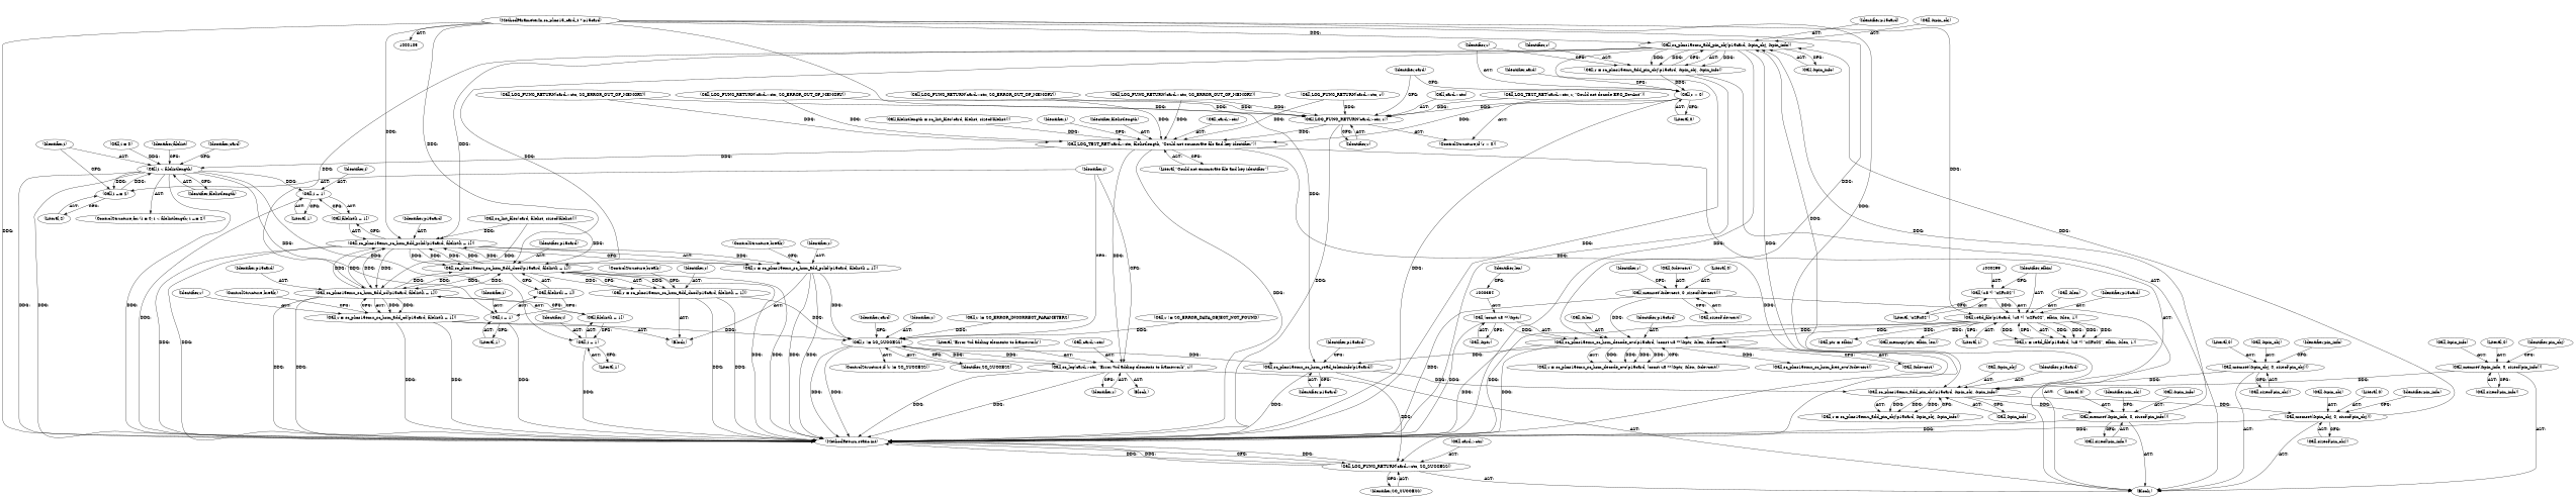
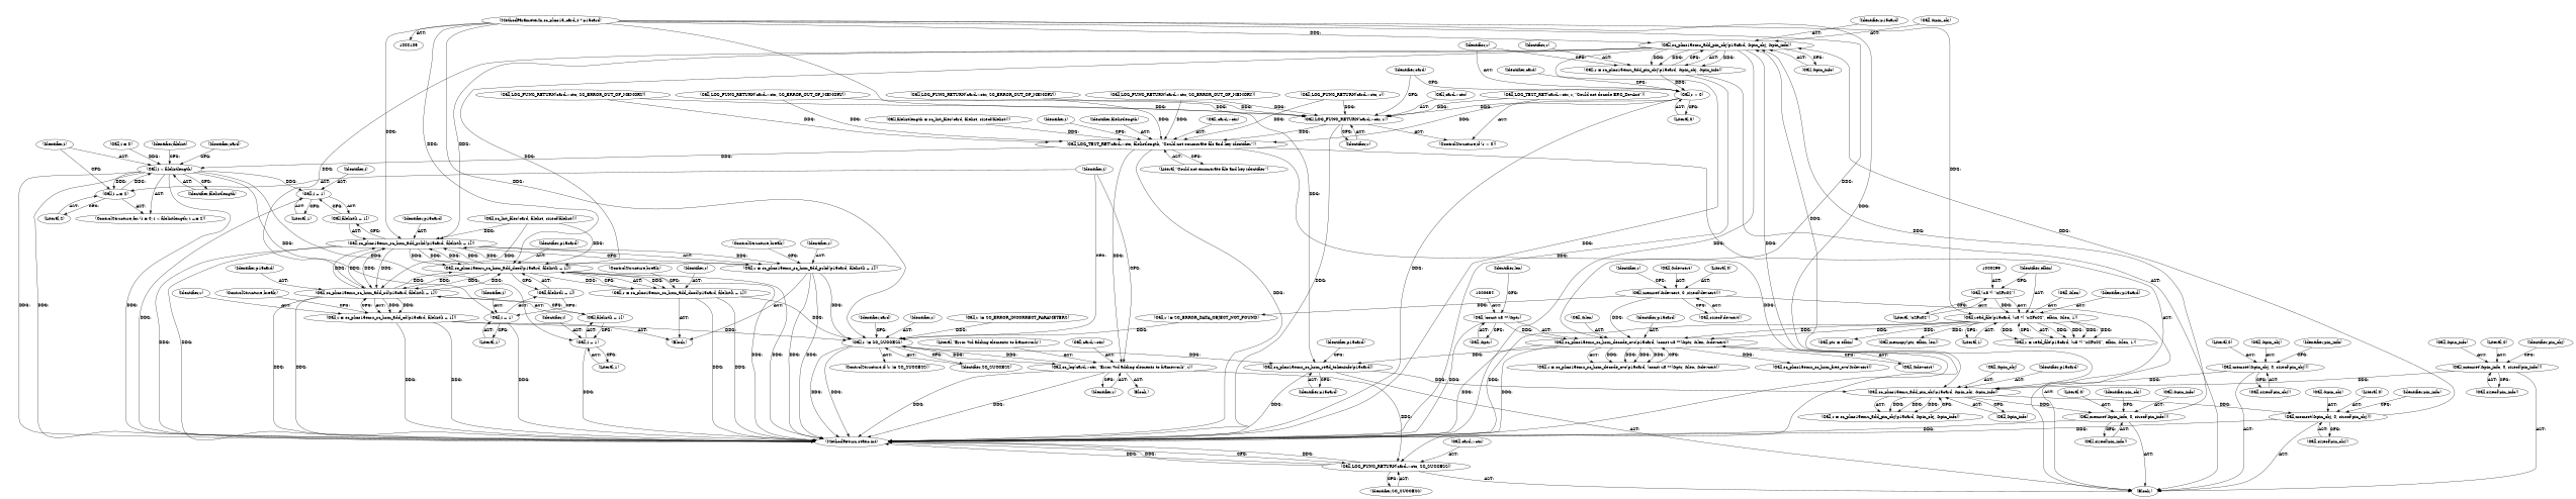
  digraph {
    n1 [label="(Call,sc_pkcs15emu_add_pin_obj(p15card, &pin_obj, &pin_info))"]
    n2 [label="(Call,r = sc_pkcs15emu_add_pin_obj(p15card, &pin_obj, &pin_info))"]
    n3 [label="(Call,sc_pkcs15emu_sc_hsm_add_prkd(p15card, filelist[i + 1]))"]
    n4 [label="(Call,sc_pkcs15emu_sc_hsm_add_dcod(p15card, filelist[i + 1]))"]
    n5 [label="(Call,sc_pkcs15emu_sc_hsm_add_cd(p15card, filelist[i + 1]))"]
    n6 [label="(MethodReturn,static int)"]
    n7 [label="(Call,&pin_info)"]
    n8 [label="(Block,)"]
    n9 [label="(Call,r < 0)"]
    n10 [label="(Call,filelist[i + 1])"]
    n11 [label="(Call,r = sc_pkcs15emu_sc_hsm_add_prkd(p15card, filelist[i + 1]))"]
    n12 [label="(Call,filelist[i + 1])"]
    n13 [label="(Call,r = sc_pkcs15emu_sc_hsm_add_dcod(p15card, filelist[i + 1]))"]
    n14 [label="(Call,filelist[i + 1])"]
    n15 [label="(Call,r = sc_pkcs15emu_sc_hsm_add_cd(p15card, filelist[i + 1]))"]
    n16 [label="(Call,LOG_FUNC_RETURN(card->ctx, SC_SUCCESS))"]
    n17 [label="(Call,sc_pkcs15emu_add_pin_obj(p15card, &pin_obj, &pin_info))"]
    n18 [label="(Call,memset(&pin_obj, 0, sizeof(pin_obj)))"]
    n19 [label="(Call,memset(&pin_info, 0, sizeof(pin_info)))"]
    n20 [label="(Call,r = sc_pkcs15emu_add_pin_obj(p15card, &pin_obj, &pin_info))"]
    n21 [label="(Call,&pin_info)"]
    n22 [label="(Call,sizeof(pin_obj))"]
    n23 [label="(Call,sizeof(pin_info))"]
    n24 [label="(Call,sc_pkcs15emu_sc_hsm_read_tokeninfo(p15card))"]
    n25 [label="(Identifier,p15card)"]
    n26 [label="(Call,sc_pkcs15emu_sc_hsm_decode_cvc(p15card, (const u8 **)&ptr, &len, &devcert))"]
    n27 [label="(Call,&devcert)"]
    n28 [label="(Call,r = sc_pkcs15emu_sc_hsm_decode_cvc(p15card, (const u8 **)&ptr, &len, &devcert))"]
    n29 [label="(Call,sc_pkcs15emu_sc_hsm_free_cvc(&devcert))"]
    n30 [label="(Call,read_file(p15card, (u8 *) \"\x2F\x02\", efbin, &len, 1))"]
    n31 [label="(Call,memcpy(ptr, efbin, len))"]
    n32 [label="(Literal,1)"]
    n33 [label="(Call,r = read_file(p15card, (u8 *) \"\x2F\x02\", efbin, &len, 1))"]
    n34 [label="(Call,ptr = efbin)"]
    n35 [label="(MethodParameterIn,sc_pkcs15_card_t * p15card)"]
    1000105
    n37 [label="(Call,(u8 *) \"\x2F\x02\")"]
    n38 [label="(Literal,\"\x2F\x02\")"]
    n39 [label="(Call,(const u8 **)&ptr)"]
    n40 [label="(Call,&ptr)"]
    n41 [label="(Call,memset(&devcert, 0 ,sizeof(devcert)))"]
    n42 [label="(Call,sizeof(devcert))"]
    n43 [label="(Call,memset(&pin_obj, 0, sizeof(pin_obj)))"]
    n44 [label="(Call,sizeof(pin_obj))"]
    n45 [label="(Call,memset(&pin_info, 0, sizeof(pin_info)))"]
    n46 [label="(Call,sizeof(pin_info))"]
    n47 [label="(Call,LOG_FUNC_RETURN(card->ctx, r))"]
    n48 [label="(Literal,0)"]
    n49 [label="(ControlStructure,if (r < 0))"]
    n50 [label="(Call,LOG_TEST_RET(card->ctx, filelistlength, \"Could not enumerate file and key identifier\"))"]
    n51 [label="(Identifier,r)"]
    n52 [label="(Call,i < filelistlength)"]
    n53 [label="(Call,sc_log(card->ctx, \"Error %d adding elements to framework\", r))"]
    n54 [label="(Literal,\"Could not enumerate file and key identifier\")"]
    n55 [label="(Call,i += 2)"]
    n56 [label="(Call,i + 1)"]
    n57 [label="(Call,i + 1)"]
    n58 [label="(Call,i + 1)"]
    n59 [label="(ControlStructure,for (i = 0; i < filelistlength; i += 2))"]
    n60 [label="(Identifier,filelistlength)"]
    n61 [label="(Call,r != SC_SUCCESS)"]
    n62 [label="(Block,)"]
    n63 [label="(Identifier,r)"]
    n64 [label="(Identifier,SC_SUCCESS)"]
    n65 [label="(Literal,2)"]
    n66 [label="(Literal,1)"]
    n67 [label="(Literal,1)"]
    n68 [label="(Literal,1)"]
    n69 [label="(Identifier,SC_SUCCESS)"]
    n70 [label="(ControlStructure,if (r != SC_SUCCESS))"]
    n71 [label="(Block,)"]
    n72 [label="(Identifier,p15card)"]
    n73 [label="(Identifier,card)"]
    n74 [label="(ControlStructure,break;)"]
    n75 [label="(Identifier,pin_obj)"]
    n76 [label="(Call,&len)"]
    n77 [label="(Literal,0)"]
    n78 [label="(Identifier,p15card)"]
    n79 [label="(Literal,0)"]
    n80 [label="(Call,r != SC_ERROR_DATA_OBJECT_NOT_FOUND)"]
    n81 [label="(Call,card->ctx)"]
    n82 [label="(Call,&len)"]
    n83 [label="(Call,r != SC_ERROR_INCORRECT_PARAMETERS)"]
    n84 [label="(Identifier,efbin)"]
    n85 [label="(Call,card->ctx)"]
    n86 [label="(Call,filelistlength = sc_list_files(card, filelist, sizeof(filelist)))"]
    n87 [label="(Identifier,p15card)"]
    n88 [label="(Identifier,i)"]
    n89 [label="(ControlStructure,break;)"]
    n90 [label="(Call,card->ctx)"]
    n91 [label="(Identifier,i)"]
    n92 [label="(Call,LOG_TEST_RET(card->ctx, r, \"Could not decode EF.C_DevAut\"))"]
    n93 [label="(Identifier,r)"]
    n94 [label="(Identifier,i)"]
    n95 [label="(Call,&pin_obj)"]
    n96 [label="(Call,LOG_FUNC_RETURN(card->ctx, SC_ERROR_OUT_OF_MEMORY))"]
    n97 [label="(Identifier,p15card)"]
    n98 [label="(Literal,\"Error %d adding elements to framework\")"]
    n99 [label="(Call,LOG_FUNC_RETURN(card->ctx, SC_ERROR_OUT_OF_MEMORY))"]
    n100 [label="(Identifier,r)"]
    n101 [label="(Identifier,p15card)"]
    n102 [label="(Call,&pin_obj)"]
    n103 [label="(Call,&pin_obj)"]
    n104 [label="(Identifier,p15card)"]
    n105 [label="(Identifier,card)"]
    n106 [label="(Identifier,card)"]
    n107 [label="(Identifier,i)"]
    n108 [label="(Identifier,filelistlength)"]
    n109 [label="(Call,&devcert)"]
    n110 [label="(Call,&pin_info)"]
    n111 [label="(Identifier,pin_obj)"]
    n112 [label="(Identifier,r)"]
    n113 [label="(Literal,0)"]
    n114 [label="(Call,&pin_info)"]
    n115 [label="(Identifier,r)"]
    n116 [label="(Call,LOG_FUNC_RETURN(card->ctx, r))"]
    n117 [label="(Call,card->ctx)"]
    n118 [label="(Identifier,r)"]
    n119 [label="(Identifier,r)"]
    n120 [label="(Call,&pin_obj)"]
    n121 [label="(Identifier,card)"]
    n122 [label="(ControlStructure,break;)"]
    n123 [label="(Identifier,p15card)"]
    n124 [label="(Call,LOG_FUNC_RETURN(card->ctx, SC_ERROR_OUT_OF_MEMORY))"]
    n125 [label="(Call,i = 0)"]
    n126 [label="(Identifier,filelist)"]
    n127 [label="(Identifier,pin_info)"]
    n128 [label="(Literal,0)"]
    n129 [label="(Literal,0)"]
    n130 [label="(Identifier,pin_info)"]
    n131 [label="(Identifier,len)"]
    n132 [label="(Identifier,p15card)"]
    n133 [label="(Identifier,r)"]
    n134 [label="(Call,LOG_FUNC_RETURN(card->ctx, SC_ERROR_OUT_OF_MEMORY))"]
    n135 [label="(Identifier,i)"]
    n136 [label="(Identifier,i)"]
    n137 [label="(Call,sc_list_files(card, filelist, sizeof(filelist)))"]
    1000299
    1000354
    n1 -> n2 [label="AST: "]
    n1 -> n2 [label="DDG: "]
    n1 -> n2 [label="DDG: "]
    n1 -> n2 [label="DDG: "]
    n1 -> n3 [label="DDG: "]
    n1 -> n4 [label="DDG: "]
    n1 -> n5 [label="DDG: "]
    n1 -> n6 [label="DDG: "]
    n1 -> n6 [label="DDG: "]
    n1 -> n6 [label="DDG: "]
    n1 -> n7 [label="CFG: "]
    n2 -> n1 [label="CFG: "]
    n2 -> n6 [label="DDG: "]
    n2 -> n8 [label="AST: "]
    n2 -> n9 [label="DDG: "]
    n3 -> n4 [label="DDG: "]
    n3 -> n4 [label="DDG: "]
    n3 -> n5 [label="DDG: "]
    n3 -> n5 [label="DDG: "]
    n3 -> n6 [label="DDG: "]
    n3 -> n6 [label="DDG: "]
    n3 -> n10 [label="CFG: "]
    n3 -> n11 [label="AST: "]
    n3 -> n11 [label="DDG: "]
    n3 -> n11 [label="DDG: "]
    n4 -> n3 [label="DDG: "]
    n4 -> n3 [label="DDG: "]
    n4 -> n5 [label="DDG: "]
    n4 -> n5 [label="DDG: "]
    n4 -> n6 [label="DDG: "]
    n4 -> n6 [label="DDG: "]
    n4 -> n12 [label="CFG: "]
    n4 -> n13 [label="AST: "]
    n4 -> n13 [label="DDG: "]
    n4 -> n13 [label="DDG: "]
    n5 -> n3 [label="DDG: "]
    n5 -> n3 [label="DDG: "]
    n5 -> n4 [label="DDG: "]
    n5 -> n4 [label="DDG: "]
    n5 -> n6 [label="DDG: "]
    n5 -> n6 [label="DDG: "]
    n5 -> n14 [label="CFG: "]
    n5 -> n15 [label="AST: "]
    n5 -> n15 [label="DDG: "]
    n5 -> n15 [label="DDG: "]
    n6 -> n16 [label="CFG: "]
    n7 -> n1 [label="AST: "]
    n9 -> n6 [label="DDG: "]
    n9 -> n47 [label="DDG: "]
    n9 -> n48 [label="CFG: "]
    n9 -> n49 [label="AST: "]
    n10 -> n3 [label="AST: "]
    n10 -> n56 [label="CFG: "]
    n11 -> n3 [label="CFG: "]
    n11 -> n6 [label="DDG: "]
    n11 -> n6 [label="DDG: "]
    n11 -> n61 [label="DDG: "]
    n11 -> n71 [label="AST: "]
    n12 -> n4 [label="AST: "]
    n12 -> n57 [label="CFG: "]
    n13 -> n4 [label="CFG: "]
    n13 -> n6 [label="DDG: "]
    n13 -> n6 [label="DDG: "]
    n13 -> n61 [label="DDG: "]
    n13 -> n71 [label="AST: "]
    n14 -> n5 [label="AST: "]
    n14 -> n58 [label="CFG: "]
    n15 -> n5 [label="CFG: "]
    n15 -> n6 [label="DDG: "]
    n15 -> n6 [label="DDG: "]
    n15 -> n61 [label="DDG: "]
    n15 -> n71 [label="AST: "]
    n16 -> n6 [label="DDG: "]
    n16 -> n6 [label="DDG: "]
    n16 -> n6 [label="DDG: "]
    n16 -> n8 [label="AST: "]
    n16 -> n64 [label="CFG: "]
    n17 -> n1 [label="DDG: "]
    n17 -> n18 [label="DDG: "]
    n17 -> n19 [label="DDG: "]
    n17 -> n20 [label="AST: "]
    n17 -> n20 [label="DDG: "]
    n17 -> n20 [label="DDG: "]
    n17 -> n20 [label="DDG: "]
    n17 -> n21 [label="CFG: "]
    n18 -> n1 [label="DDG: "]
    n18 -> n6 [label="DDG: "]
    n18 -> n8 [label="AST: "]
    n18 -> n22 [label="CFG: "]
    n19 -> n1 [label="DDG: "]
    n19 -> n6 [label="DDG: "]
    n19 -> n8 [label="AST: "]
    n19 -> n23 [label="CFG: "]
    n20 -> n17 [label="CFG: "]
    n21 -> n17 [label="AST: "]
    n22 -> n18 [label="AST: "]
    n23 -> n19 [label="AST: "]
    n24 -> n6 [label="DDG: "]
    n24 -> n8 [label="AST: "]
    n24 -> n17 [label="DDG: "]
    n24 -> n25 [label="CFG: "]
    n25 -> n24 [label="AST: "]
    n26 -> n6 [label="DDG: "]
    n26 -> n6 [label="DDG: "]
    n26 -> n24 [label="DDG: "]
    n26 -> n27 [label="CFG: "]
    n26 -> n28 [label="AST: "]
    n26 -> n28 [label="DDG: "]
    n26 -> n28 [label="DDG: "]
    n26 -> n28 [label="DDG: "]
    n26 -> n28 [label="DDG: "]
    n26 -> n29 [label="DDG: "]
    n27 -> n26 [label="AST: "]
    n28 -> n26 [label="CFG: "]
    n30 -> n6 [label="DDG: "]
    n30 -> n26 [label="DDG: "]
    n30 -> n26 [label="DDG: "]
    n30 -> n31 [label="DDG: "]
    n30 -> n32 [label="CFG: "]
    n30 -> n33 [label="AST: "]
    n30 -> n33 [label="DDG: "]
    n30 -> n33 [label="DDG: "]
    n30 -> n33 [label="DDG: "]
    n30 -> n33 [label="DDG: "]
    n30 -> n33 [label="DDG: "]
    n30 -> n34 [label="DDG: "]
    n32 -> n30 [label="AST: "]
    n33 -> n30 [label="CFG: "]
    n35 -> n1 [label="DDG: "]
    n35 -> n3 [label="DDG: "]
    n35 -> n4 [label="DDG: "]
-   n35 -> n6 [label="DDG: "]
+   n35 -> n61 [label="DDG: "]
    n35 -> n17 [label="DDG: "]
    n35 -> n24 [label="DDG: "]
    n35 -> n26 [label="DDG: "]
    n35 -> n30 [label="DDG: "]
    n35 -> 1000105 [label="AST: "]
    n37 -> n30 [label="AST: "]
    n37 -> n30 [label="DDG: "]
    n37 -> n38 [label="CFG: "]
    n38 -> n37 [label="AST: "]
    n39 -> n6 [label="DDG: "]
    n39 -> n26 [label="AST: "]
    n39 -> n26 [label="DDG: "]
    n39 -> n40 [label="CFG: "]
    n40 -> n39 [label="AST: "]
-   n41 -> n6 [label="DDG: "]
+   n41 -> n80 [label="DDG: "]
    n41 -> n8 [label="AST: "]
    n41 -> n26 [label="DDG: "]
    n41 -> n42 [label="CFG: "]
    n42 -> n41 [label="AST: "]
    n43 -> n8 [label="AST: "]
    n43 -> n17 [label="DDG: "]
    n43 -> n44 [label="CFG: "]
    n44 -> n43 [label="AST: "]
    n45 -> n8 [label="AST: "]
    n45 -> n17 [label="DDG: "]
    n45 -> n46 [label="CFG: "]
    n46 -> n45 [label="AST: "]
    n47 -> n6 [label="DDG: "]
    n47 -> n49 [label="AST: "]
    n47 -> n50 [label="DDG: "]
    n47 -> n51 [label="CFG: "]
    n48 -> n9 [label="AST: "]
    n50 -> n6 [label="DDG: "]
    n50 -> n8 [label="AST: "]
    n50 -> n16 [label="DDG: "]
    n50 -> n52 [label="DDG: "]
    n50 -> n53 [label="DDG: "]
    n50 -> n54 [label="CFG: "]
    n51 -> n47 [label="AST: "]
    n52 -> n6 [label="DDG: "]
    n52 -> n6 [label="DDG: "]
    n52 -> n6 [label="DDG: "]
    n52 -> n55 [label="DDG: "]
    n52 -> n56 [label="DDG: "]
    n52 -> n57 [label="DDG: "]
    n52 -> n58 [label="DDG: "]
    n52 -> n59 [label="AST: "]
    n52 -> n60 [label="CFG: "]
    n53 -> n6 [label="DDG: "]
    n53 -> n6 [label="DDG: "]
    n53 -> n16 [label="DDG: "]
    n53 -> n61 [label="DDG: "]
    n53 -> n62 [label="AST: "]
    n53 -> n63 [label="CFG: "]
    n54 -> n50 [label="AST: "]
    n55 -> n52 [label="DDG: "]
+   n55 -> n59 [label="AST: "]
    n55 -> n65 [label="CFG: "]
    n56 -> n6 [label="DDG: "]
    n56 -> n10 [label="AST: "]
    n56 -> n66 [label="CFG: "]
    n57 -> n6 [label="DDG: "]
    n57 -> n12 [label="AST: "]
    n57 -> n67 [label="CFG: "]
    n58 -> n6 [label="DDG: "]
    n58 -> n14 [label="AST: "]
    n58 -> n68 [label="CFG: "]
    n60 -> n52 [label="AST: "]
    n61 -> n6 [label="DDG: "]
    n61 -> n6 [label="DDG: "]
    n61 -> n24 [label="DDG: "]
    n61 -> n53 [label="DDG: "]
    n61 -> n69 [label="CFG: "]
    n61 -> n70 [label="AST: "]
    n63 -> n53 [label="AST: "]
    n64 -> n16 [label="AST: "]
    n65 -> n55 [label="AST: "]
    n66 -> n56 [label="AST: "]
    n67 -> n57 [label="AST: "]
    n68 -> n58 [label="AST: "]
    n69 -> n61 [label="AST: "]
    n72 -> n4 [label="AST: "]
    n73 -> n9 [label="CFG: "]
    n73 -> n47 [label="CFG: "]
    n74 -> n11 [label="CFG: "]
    n75 -> n19 [label="CFG: "]
    n76 -> n26 [label="AST: "]
    n77 -> n45 [label="AST: "]
    n78 -> n5 [label="AST: "]
    n79 -> n43 [label="AST: "]
    n80 -> n61 [label="DDG: "]
    n81 -> n53 [label="AST: "]
    n82 -> n30 [label="AST: "]
    n83 -> n61 [label="DDG: "]
    n84 -> n30 [label="AST: "]
    n84 -> n37 [label="CFG: "]
    n85 -> n47 [label="AST: "]
    n86 -> n50 [label="DDG: "]
    n87 -> n30 [label="AST: "]
    n88 -> n58 [label="AST: "]
    n89 -> n15 [label="CFG: "]
    n90 -> n16 [label="AST: "]
    n91 -> n50 [label="CFG: "]
    n92 -> n47 [label="DDG: "]
    n92 -> n50 [label="DDG: "]
    n93 -> n2 [label="AST: "]
    n94 -> n57 [label="AST: "]
    n95 -> n1 [label="AST: "]
    n96 -> n47 [label="DDG: "]
    n96 -> n50 [label="DDG: "]
    n97 -> n26 [label="AST: "]
    n98 -> n53 [label="AST: "]
    n99 -> n47 [label="DDG: "]
    n99 -> n50 [label="DDG: "]
    n100 -> n41 [label="CFG: "]
    n101 -> n3 [label="AST: "]
    n102 -> n18 [label="AST: "]
    n103 -> n43 [label="AST: "]
    n104 -> n17 [label="AST: "]
    n105 -> n9 [label="CFG: "]
    n106 -> n61 [label="CFG: "]
    n107 -> n56 [label="AST: "]
    n108 -> n50 [label="AST: "]
    n109 -> n41 [label="AST: "]
    n110 -> n19 [label="AST: "]
    n111 -> n45 [label="CFG: "]
    n112 -> n15 [label="AST: "]
    n113 -> n41 [label="AST: "]
    n114 -> n45 [label="AST: "]
    n115 -> n11 [label="AST: "]
    n116 -> n47 [label="DDG: "]
    n116 -> n50 [label="DDG: "]
    n117 -> n50 [label="AST: "]
    n118 -> n61 [label="AST: "]
    n119 -> n13 [label="AST: "]
    n120 -> n17 [label="AST: "]
    n121 -> n52 [label="CFG: "]
    n122 -> n13 [label="CFG: "]
    n123 -> n1 [label="AST: "]
    n124 -> n47 [label="DDG: "]
    n124 -> n50 [label="DDG: "]
    n125 -> n52 [label="DDG: "]
    n126 -> n52 [label="CFG: "]
    n127 -> n43 [label="CFG: "]
    n128 -> n18 [label="AST: "]
    n129 -> n19 [label="AST: "]
    n130 -> n18 [label="CFG: "]
-   n131 -> 1000354 [label="CFG: "]
+   n131 -> n39 [label="CFG: "]
    n132 -> n24 [label="CFG: "]
    n133 -> n2 [label="CFG: "]
    n133 -> n9 [label="AST: "]
    n134 -> n47 [label="DDG: "]
    n134 -> n50 [label="DDG: "]
    n135 -> n52 [label="AST: "]
    n135 -> n55 [label="CFG: "]
    n136 -> n53 [label="CFG: "]
    n136 -> n55 [label="AST: "]
    n136 -> n61 [label="CFG: "]
    n137 -> n3 [label="DDG: "]
    n137 -> n4 [label="DDG: "]
    n137 -> n5 [label="DDG: "]
    1000299 -> n37 [label="AST: "]
    1000354 -> n39 [label="AST: "]
  }
